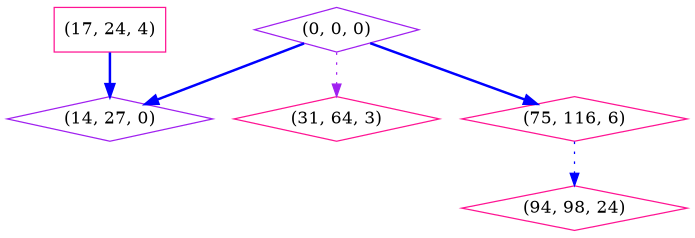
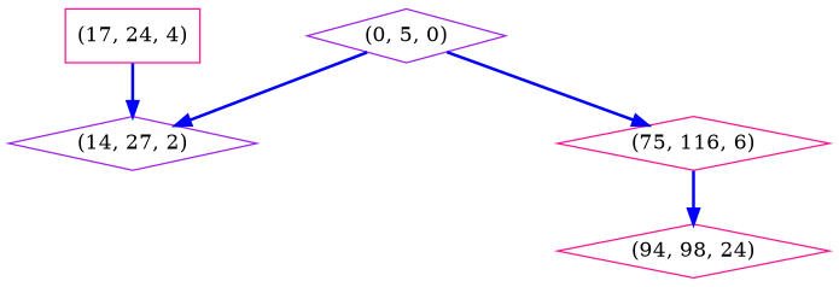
  digraph {
    node [color=deeppink shape=diamond]
    edge [color=blue style=bold]
-   "(0, 0, 0)" [color=purple]
-   "(14, 27, 2)" [color=purple label="(14, 27, 0)"]
-   "(31, 64, 3)"
+   "(0, 0, 0)" [color=purple label="(0, 5, 0)"]
+   "(14, 27, 2)" [color=purple]
    "(75, 116, 6)"
    "(94, 98, 24)"
    "(17, 24, 4)" [shape=box]
    "(0, 0, 0)" -> "(14, 27, 2)"
-   "(0, 0, 0)" -> "(31, 64, 3)" [color=purple style=dotted]
    "(0, 0, 0)" -> "(75, 116, 6)"
-   "(75, 116, 6)" -> "(94, 98, 24)" [style=dotted]
+   "(75, 116, 6)" -> "(94, 98, 24)"
    "(17, 24, 4)" -> "(14, 27, 2)"
  }
